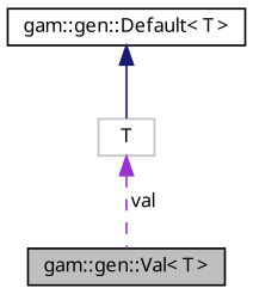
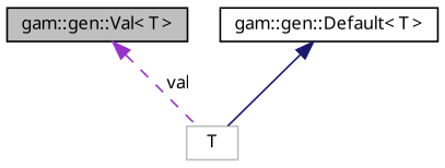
  digraph {
    node [color=black fontname="FreeSans.ttf" fontsize=10 shape=record]
    edge [dir=back fontname="FreeSans.ttf" fontsize=10 labelfontname="FreeSans.ttf" labelfontsize=10]
    n1 [fillcolor=grey75 fontcolor=black height=0.2 label="gam::gen::Val\< T \>" style=filled width=0.4]
    n2 [height=0.2 label="gam::gen::Default\< T \>" width=0.4]
    n3 [color=grey75 height=0.2 label=T width=0.4]
    n2 -> n3 [color=midnightblue style=solid]
-   n3 -> n1 [color=darkorchid3 label=" val" style=dashed]
+   n1 -> n3 [color=darkorchid3 label=" val" style=dashed]
  }
